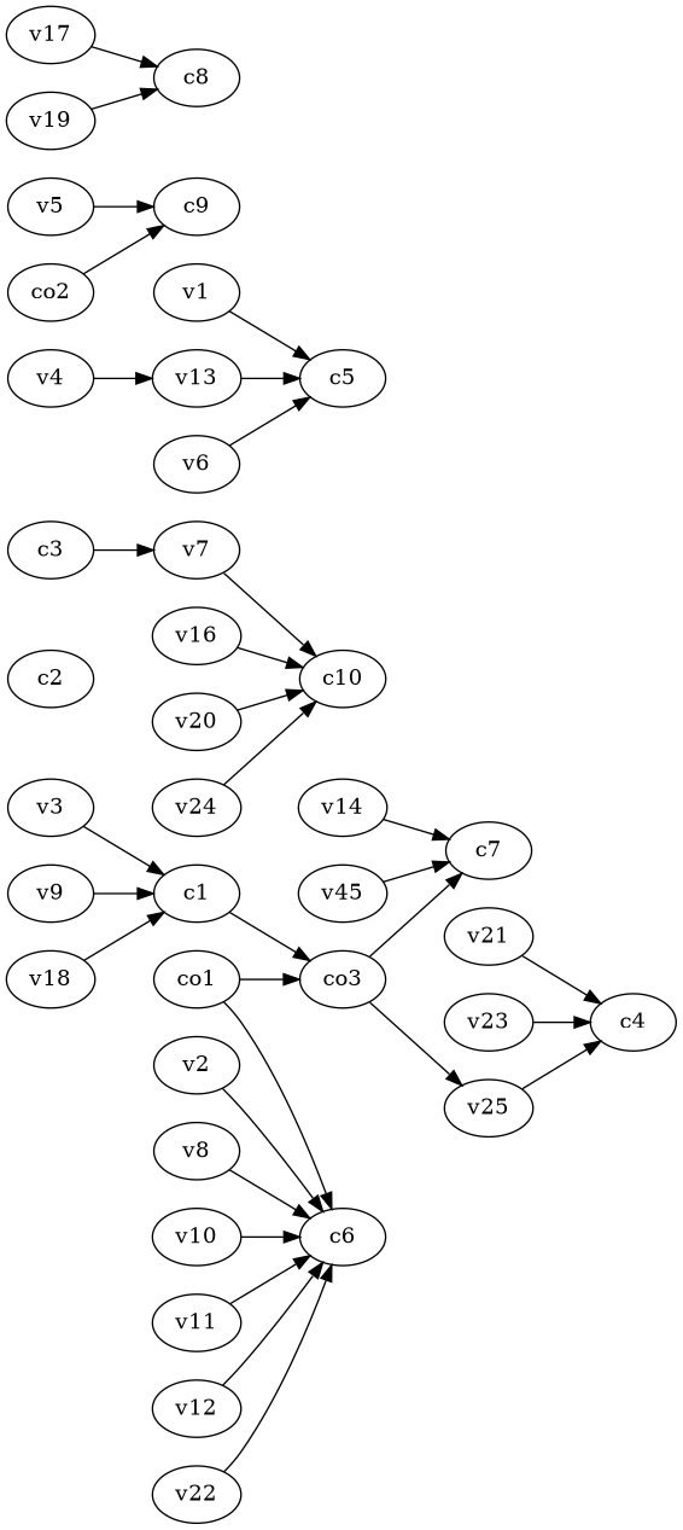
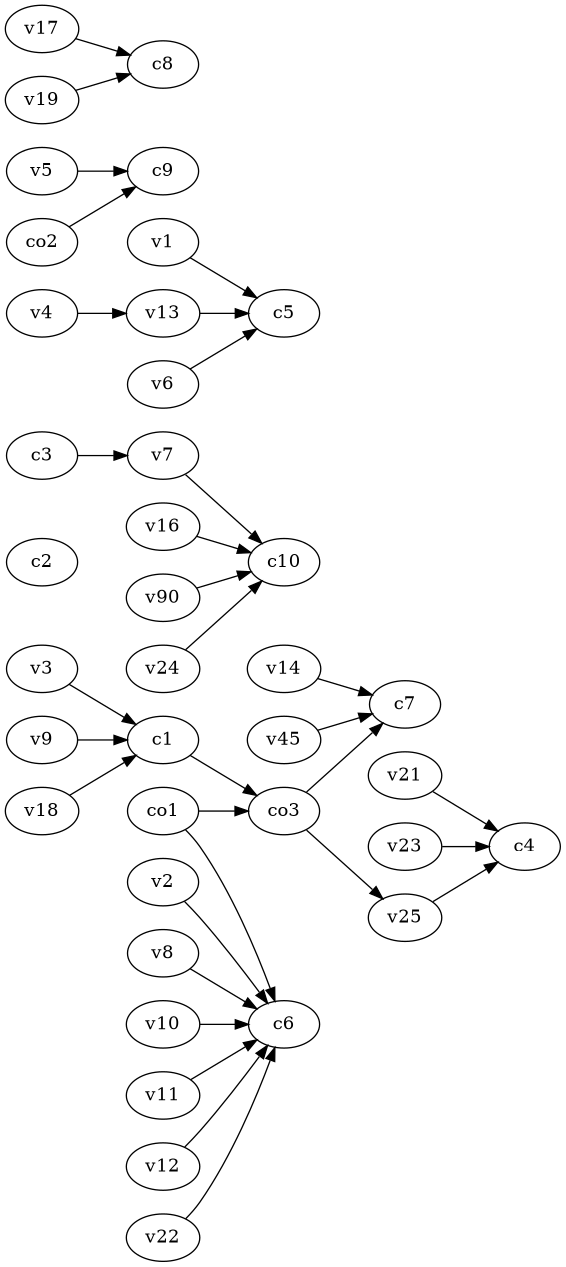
  strict digraph {
    rankdir=LR
    edge [weight=1]
    c1
    co3
    c7
    v25
    c2
    c3
    v7
    c10
    v1
    c5
    v2
    c6
    v3
    v4
    v13
    v5
    c9
    v6
    v8
    v9
    v10
    v11
    v12
    v14
    n25 [label=v45]
    v16
    v17
    c8
    v18
    v19
-   v20
+   v20 [label=v90]
    v21
    c4
    v22
    v23
    v24
    co1
    co2
    c1 -> co3
    co3 -> c7
    co3 -> v25
    v25 -> c4
    c3 -> v7
    v7 -> c10
    v1 -> c5
    v2 -> c6
    v3 -> c1
    v4 -> v13
    v13 -> c5
    v5 -> c9
    v6 -> c5
    v8 -> c6
    v9 -> c1
    v10 -> c6
    v11 -> c6
    v12 -> c6
    v14 -> c7
    n25 -> c7
    v16 -> c10
    v17 -> c8
    v18 -> c1
    v19 -> c8
    v20 -> c10
    v21 -> c4
    v22 -> c6
    v23 -> c4
    v24 -> c10
    co1 -> co3
    co1 -> c6
    co2 -> c9
  }
